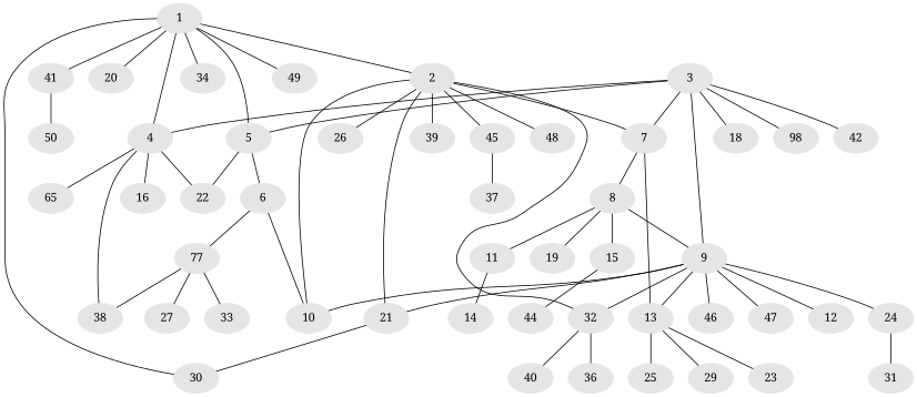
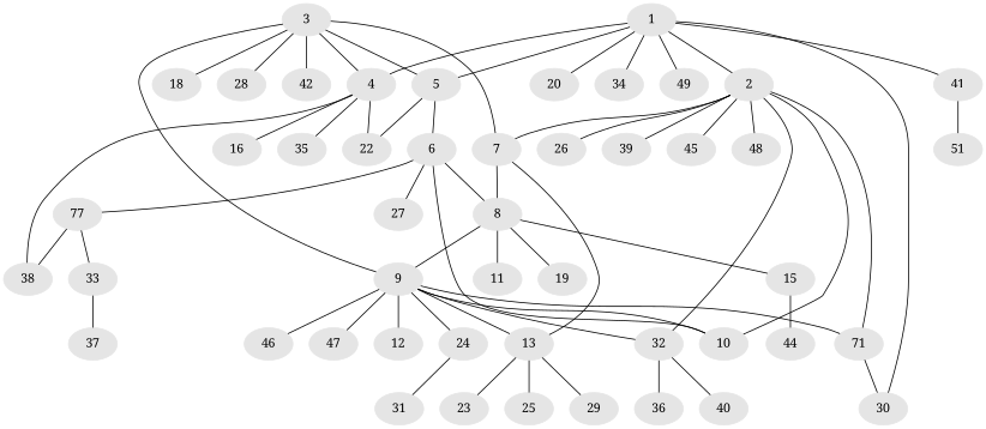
  graph {
    fontname="Noto Serif"
    node [color=gray90 fontname="Noto Serif" style=filled]
    edge [fontname="Noto Serif"]
    1
    2
    4
    5
    20
    30
    34
    41
    49
    7
    10
-   21
+   21 [label=71]
    26
    32
    39
    45
    48
    16
    22
-   35 [label=65]
+   35
    38
    6
-   50
+   50 [label=51]
    8
    13
    36
    40
    3
    9
    18
-   28 [label=98]
+   28
    42
    12
    24
    46
    47
    n37 [label=77]
    11
    15
    19
    27
    33
    23
    25
    29
-   14
    44
    31
    37
    1 -- 2
    1 -- 4
    1 -- 5
    1 -- 20
    1 -- 30
    1 -- 34
    1 -- 41
    1 -- 49
    2 -- 7
    2 -- 10
    2 -- 21
    2 -- 26
    2 -- 32
    2 -- 39
    2 -- 45
    2 -- 48
    4 -- 16
    4 -- 22
    4 -- 35
    4 -- 38
    5 -- 22
    5 -- 6
    41 -- 50
    7 -- 8
    7 -- 13
    21 -- 30
    32 -- 36
    32 -- 40
    6 -- 10
+   6 -- 8
    6 -- n37
    8 -- 9
    8 -- 11
    8 -- 15
    8 -- 19
    13 -- 23
    13 -- 25
    13 -- 29
    3 -- 4
    3 -- 5
    3 -- 7
    3 -- 9
    3 -- 18
    3 -- 28
    3 -- 42
    9 -- 10
    9 -- 21
    9 -- 32
    9 -- 13
    9 -- 12
    9 -- 24
    9 -- 46
    9 -- 47
    24 -- 31
    n37 -- 38
-   n37 -- 27
+   6 -- 27
    n37 -- 33
-   11 -- 14
    15 -- 44
-   45 -- 37
+   33 -- 37
  }
